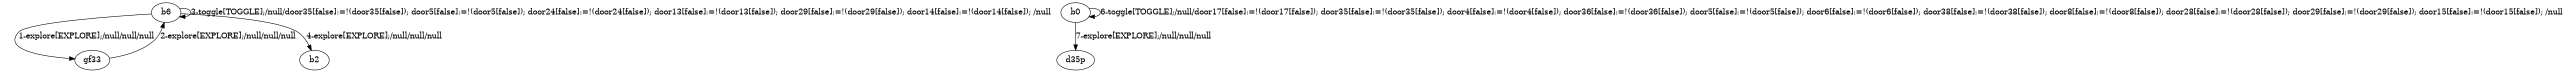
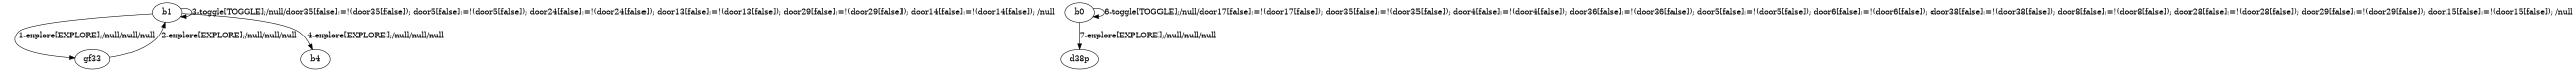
  digraph {
-   b6
+   b6 [label=b1]
    n2 [label=gf33]
-   b2
+   b2 [label=b4]
    b0
-   d35p
+   d35p [label=d38p]
    b6 -> b6 [label="3-toggle[TOGGLE];/null/door35[false]:=!(door35[false]); door5[false]:=!(door5[false]); door24[false]:=!(door24[false]); door13[false]:=!(door13[false]); door29[false]:=!(door29[false]); door14[false]:=!(door14[false]); /null"]
    b6 -> n2 [label="1-explore[EXPLORE];/null/null/null"]
    b6 -> b2 [label="4-explore[EXPLORE];/null/null/null"]
    n2 -> b6 [label="2-explore[EXPLORE];/null/null/null"]
    b0 -> b0 [label="6-toggle[TOGGLE];/null/door17[false]:=!(door17[false]); door35[false]:=!(door35[false]); door4[false]:=!(door4[false]); door36[false]:=!(door36[false]); door5[false]:=!(door5[false]); door6[false]:=!(door6[false]); door38[false]:=!(door38[false]); door8[false]:=!(door8[false]); door28[false]:=!(door28[false]); door29[false]:=!(door29[false]); door15[false]:=!(door15[false]); /null"]
    b0 -> d35p [label="7-explore[EXPLORE];/null/null/null"]
  }
